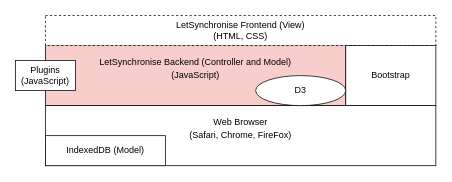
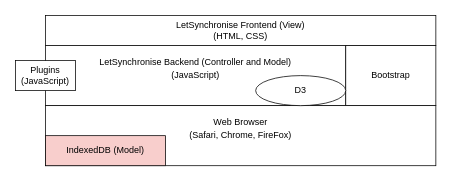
  <mxCell id="0" />
  <mxCell id="1" parent="0" />
- <mxCell id="2" value="&lt;p style=&quot;line-height: 50%;&quot;&gt;LetSynchronise Backend (Controller and Model)&lt;/p&gt;&lt;p style=&quot;line-height: 50%;&quot;&gt;(JavaScript)&lt;/p&gt;" style="rounded=0;whiteSpace=wrap;html=1;verticalAlign=top;fillColor=#f8cecc;" parent="1" vertex="1"><mxGeometry x="60" y="60" width="400" height="80" as="geometry" /></mxCell>
- <mxCell id="3" value="LetSynchronise Frontend (View)&lt;br&gt;(HTML, CSS)" style="rounded=0;whiteSpace=wrap;html=1;dashed=1;" parent="1" vertex="1"><mxGeometry x="60" y="20" width="520" height="40" as="geometry" /></mxCell>
+ <mxCell id="2" value="&lt;p style=&quot;line-height: 50%;&quot;&gt;LetSynchronise Backend (Controller and Model)&lt;/p&gt;&lt;p style=&quot;line-height: 50%;&quot;&gt;(JavaScript)&lt;/p&gt;" style="rounded=0;whiteSpace=wrap;html=1;verticalAlign=top;" parent="1" vertex="1"><mxGeometry x="60" y="60" width="400" height="80" as="geometry" /></mxCell>
+ <mxCell id="3" value="LetSynchronise Frontend (View)&lt;br&gt;(HTML, CSS)" style="rounded=0;whiteSpace=wrap;html=1;" parent="1" vertex="1"><mxGeometry x="60" y="20" width="520" height="40" as="geometry" /></mxCell>
  <mxCell id="4" value="Bootstrap" style="rounded=0;whiteSpace=wrap;html=1;" parent="1" vertex="1"><mxGeometry x="460" y="60" width="120" height="80" as="geometry" /></mxCell>
  <mxCell id="5" value="&lt;p style=&quot;line-height: 50%;&quot;&gt;Web Browser&lt;/p&gt;&lt;p style=&quot;line-height: 50%;&quot;&gt;(Safari, Chrome, FireFox)&lt;/p&gt;" style="rounded=0;whiteSpace=wrap;html=1;verticalAlign=top;" parent="1" vertex="1"><mxGeometry x="60" y="140" width="520" height="80" as="geometry" /></mxCell>
  <mxCell id="6" value="D3" style="ellipse;whiteSpace=wrap;html=1;" parent="1" vertex="1"><mxGeometry x="340" y="100" width="120" height="40" as="geometry" /></mxCell>
- <mxCell id="7" value="IndexedDB (Model)" style="rounded=0;whiteSpace=wrap;html=1;" parent="1" vertex="1"><mxGeometry x="60" y="180" width="160" height="40" as="geometry" /></mxCell>
+ <mxCell id="7" value="IndexedDB (Model)" style="rounded=0;whiteSpace=wrap;html=1;fillColor=#f8cecc;" parent="1" vertex="1"><mxGeometry x="60" y="180" width="160" height="40" as="geometry" /></mxCell>
  <mxCell id="8" value="Plugins&lt;br&gt;(JavaScript)" style="rounded=0;whiteSpace=wrap;html=1;" vertex="1" parent="1"><mxGeometry x="20" y="80" width="80" height="40" as="geometry" /></mxCell>
